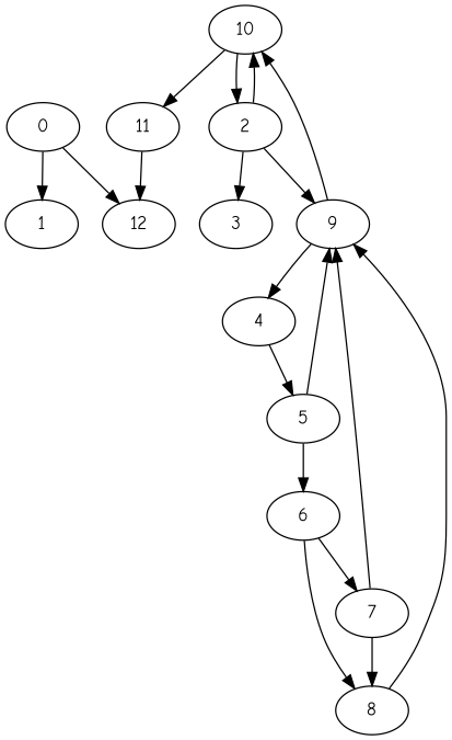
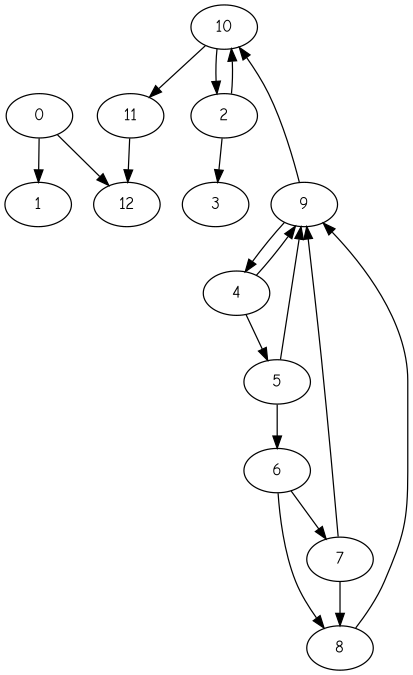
  digraph {
    fontname="Comic Neue"
    node [fontname="Comic Neue"]
    edge [fontname="Comic Neue"]
    0
    1
    12
    2
    3
    10
    11
    4
    5
    9
    6
    7
    8
    0 -> 1
    0 -> 12
    2 -> 3
    2 -> 10
    10 -> 2
    10 -> 11
    11 -> 12
    4 -> 5
-   2 -> 9
+   4 -> 9
    5 -> 9
    5 -> 6
    9 -> 10
    9 -> 4
    6 -> 7
    6 -> 8
    7 -> 9
    7 -> 8
    8 -> 9
  }
